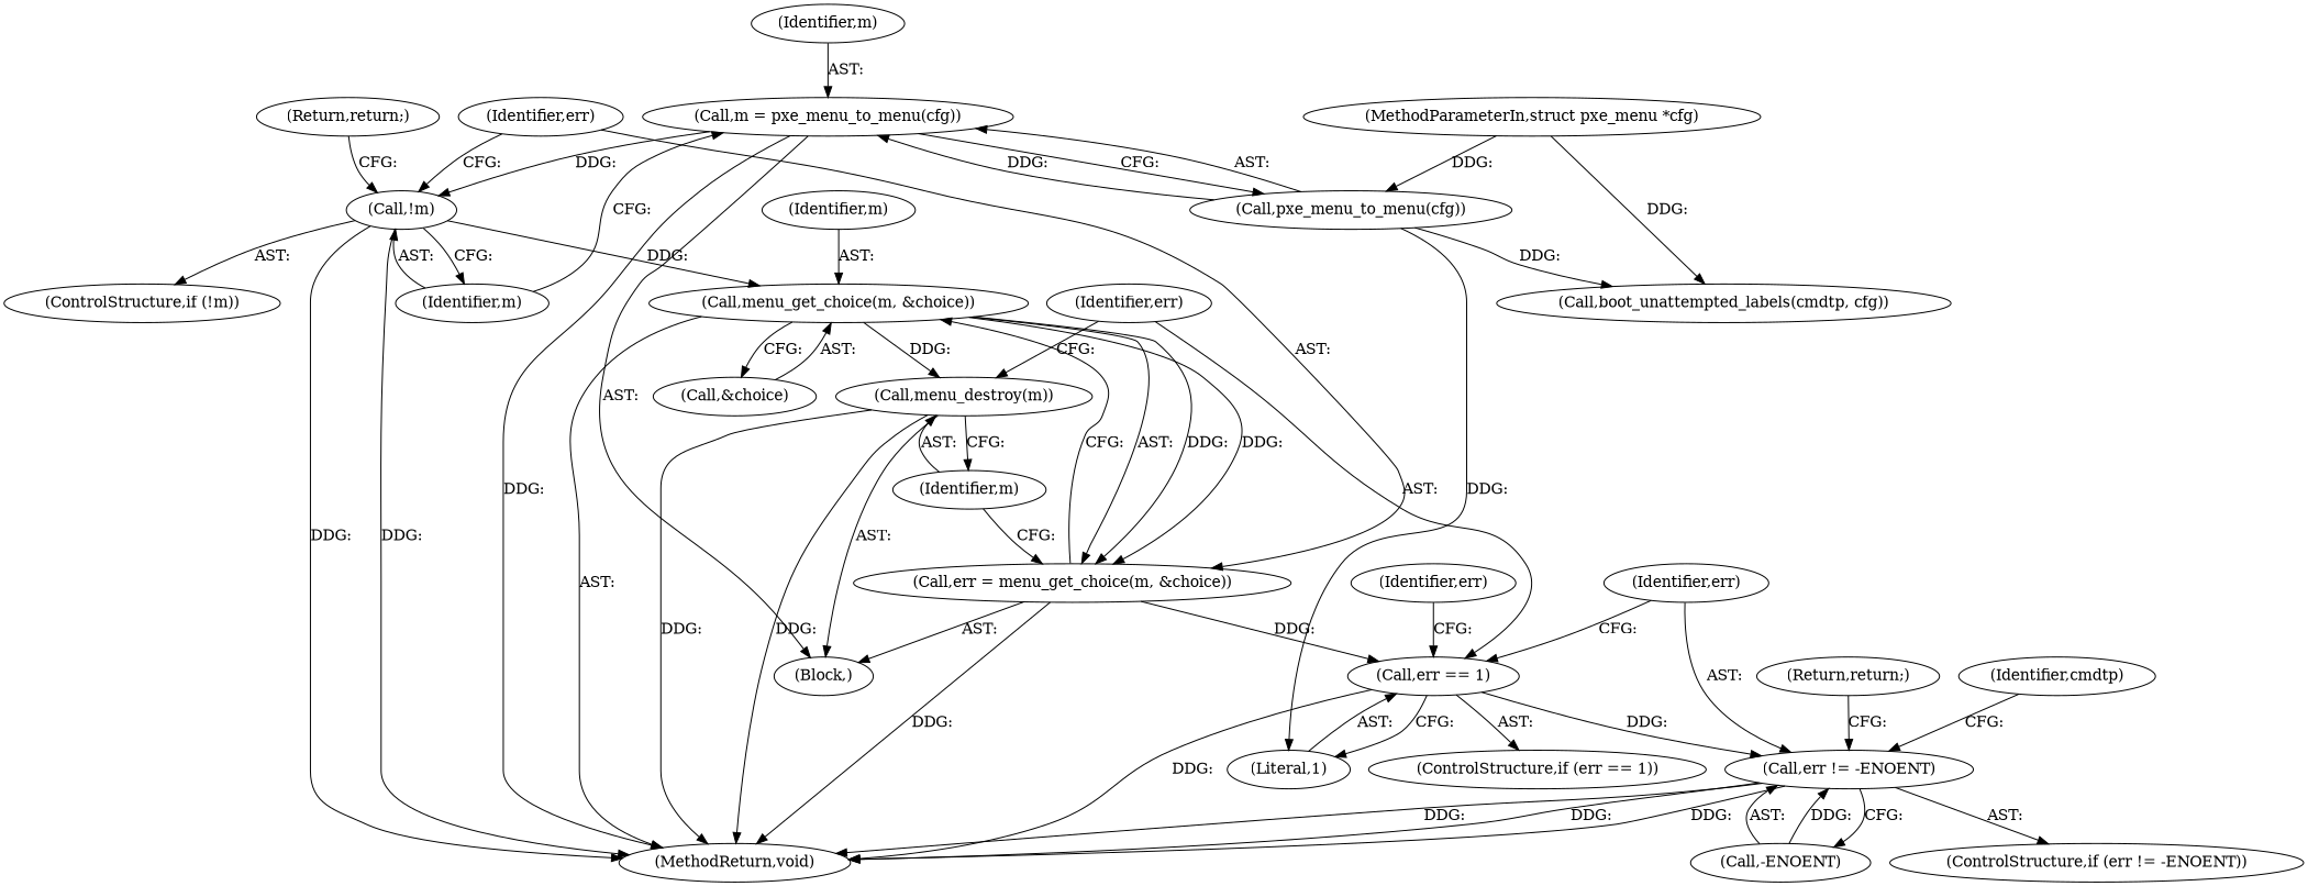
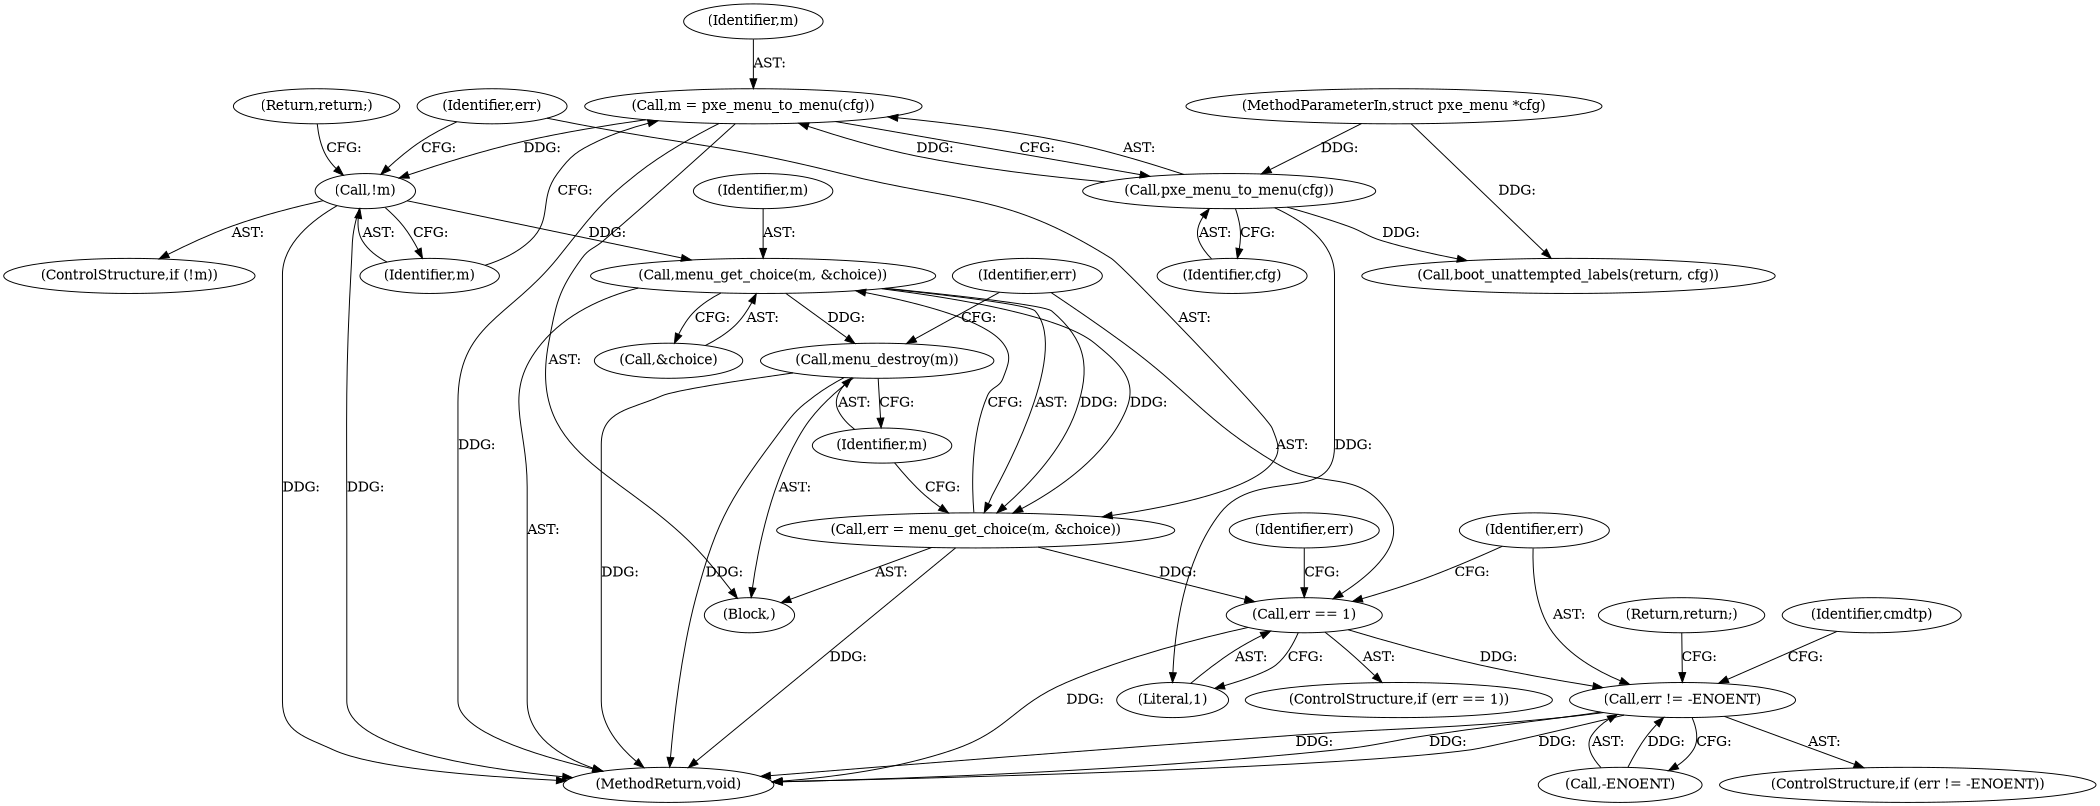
  digraph {
    n1 [label="(Call,menu_get_choice(m, &choice))"]
    n2 [label="(Call,err = menu_get_choice(m, &choice))"]
    n3 [label="(Call,menu_destroy(m))"]
    n4 [label="(Call,&choice)"]
    n5 [label="(MethodReturn,void)"]
    n6 [label="(Block,)"]
    n7 [label="(Call,err == 1)"]
    n8 [label="(Identifier,m)"]
    n9 [label="(Call,!m)"]
    n10 [label="(Identifier,m)"]
    n11 [label="(ControlStructure,if (!m))"]
    n12 [label="(Call,m = pxe_menu_to_menu(cfg))"]
    n13 [label="(Call,pxe_menu_to_menu(cfg))"]
-   n14 [label="(Call,boot_unattempted_labels(cmdtp, cfg))"]
+   n14 [label="(Call,boot_unattempted_labels(return, cfg))"]
+   n15 [label="(Identifier,cfg)"]
    n16 [label="(Literal,1)"]
    n17 [label="(MethodParameterIn,struct pxe_menu *cfg)"]
    n18 [label="(Call,err != -ENOENT)"]
    n19 [label="(ControlStructure,if (err == 1))"]
    n20 [label="(Call,-ENOENT)"]
    n21 [label="(ControlStructure,if (err != -ENOENT))"]
    n22 [label="(Return,return;)"]
    n23 [label="(Identifier,err)"]
    n24 [label="(Identifier,m)"]
    n25 [label="(Identifier,err)"]
    n26 [label="(Identifier,m)"]
    n27 [label="(Identifier,err)"]
    n28 [label="(Return,return;)"]
    n29 [label="(Identifier,err)"]
    n30 [label="(Identifier,cmdtp)"]
    n1 -> n2 [label="AST: "]
    n1 -> n2 [label="DDG: "]
    n1 -> n2 [label="DDG: "]
    n1 -> n3 [label="DDG: "]
    n1 -> n4 [label="CFG: "]
    n1 -> n5 [label="AST: "]
    n2 -> n1 [label="CFG: "]
    n2 -> n5 [label="DDG: "]
    n2 -> n6 [label="AST: "]
    n2 -> n7 [label="DDG: "]
    n3 -> n5 [label="DDG: "]
    n3 -> n5 [label="DDG: "]
    n3 -> n6 [label="AST: "]
    n3 -> n8 [label="CFG: "]
    n4 -> n1 [label="AST: "]
    n7 -> n5 [label="DDG: "]
    n7 -> n16 [label="CFG: "]
    n7 -> n18 [label="DDG: "]
    n7 -> n19 [label="AST: "]
    n8 -> n2 [label="CFG: "]
    n8 -> n3 [label="AST: "]
    n9 -> n1 [label="DDG: "]
    n9 -> n5 [label="DDG: "]
    n9 -> n5 [label="DDG: "]
    n9 -> n10 [label="CFG: "]
    n9 -> n11 [label="AST: "]
    n10 -> n9 [label="AST: "]
    n10 -> n12 [label="CFG: "]
    n12 -> n5 [label="DDG: "]
    n12 -> n6 [label="AST: "]
    n12 -> n9 [label="DDG: "]
    n12 -> n13 [label="CFG: "]
    n13 -> n12 [label="AST: "]
    n13 -> n12 [label="DDG: "]
    n13 -> n14 [label="DDG: "]
+   n13 -> n15 [label="CFG: "]
    n13 -> n16 [label="DDG: "]
+   n15 -> n13 [label="AST: "]
    n16 -> n7 [label="AST: "]
    n17 -> n13 [label="DDG: "]
    n17 -> n14 [label="DDG: "]
    n18 -> n5 [label="DDG: "]
    n18 -> n5 [label="DDG: "]
    n18 -> n5 [label="DDG: "]
    n18 -> n20 [label="CFG: "]
    n18 -> n21 [label="AST: "]
    n20 -> n18 [label="AST: "]
    n20 -> n18 [label="DDG: "]
    n22 -> n9 [label="CFG: "]
    n23 -> n7 [label="CFG: "]
    n24 -> n12 [label="AST: "]
    n25 -> n2 [label="AST: "]
    n25 -> n9 [label="CFG: "]
    n26 -> n1 [label="AST: "]
    n27 -> n7 [label="CFG: "]
    n27 -> n18 [label="AST: "]
    n28 -> n18 [label="CFG: "]
    n29 -> n3 [label="CFG: "]
    n29 -> n7 [label="AST: "]
    n30 -> n18 [label="CFG: "]
  }
